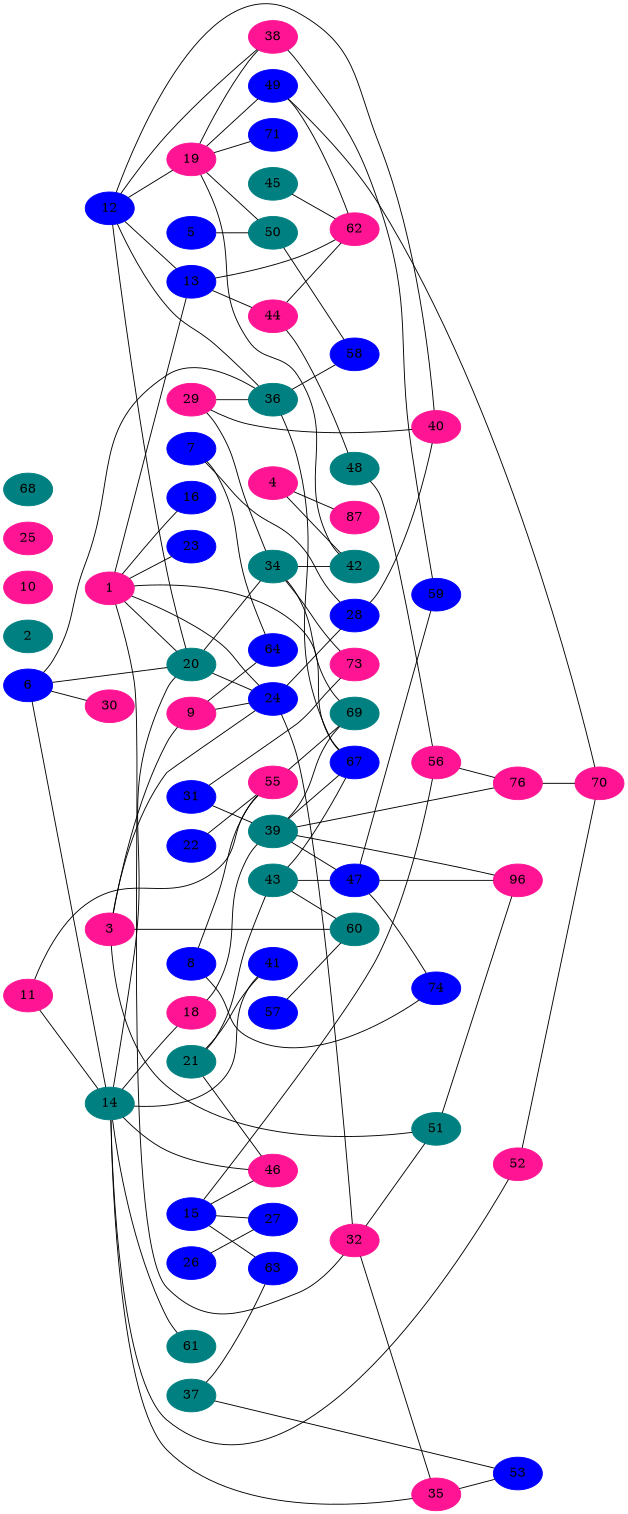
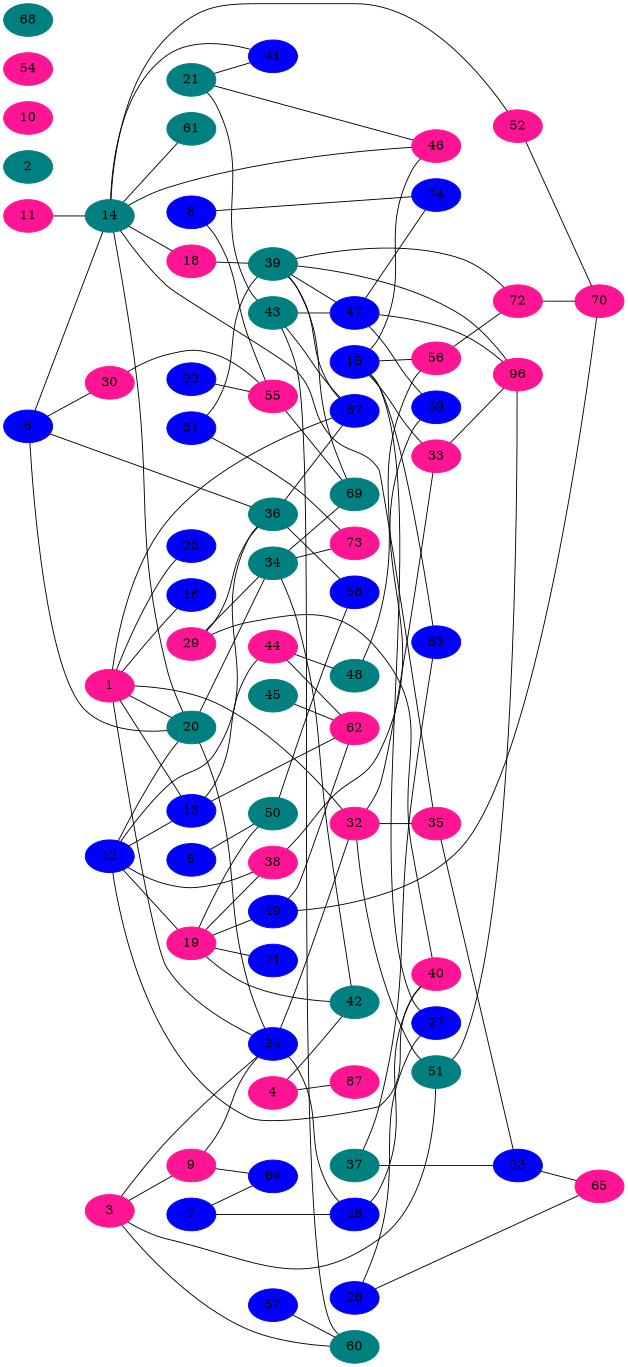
  graph {
    rankdir=LR
    node [color=deeppink style=filled]
    13 [color=blue]
    1
    16 [color=blue]
    20 [color=teal]
    23 [color=blue]
    24 [color=blue]
    32
    67 [color=blue]
    44
    62
    34 [color=teal]
    28 [color=blue]
    51 [color=teal]
    35
+   33
    2 [color=teal]
    3
    9
    60 [color=teal]
    64 [color=blue]
    n21 [label=96]
    n22 [label=87]
    4
    42 [color=teal]
    5 [color=blue]
    50 [color=teal]
    58 [color=blue]
    6 [color=blue]
    14 [color=teal]
    30
    36 [color=teal]
    18
    41 [color=blue]
    46
    52
    61 [color=teal]
    55
    7 [color=blue]
    40
    8 [color=blue]
    74 [color=blue]
    69 [color=teal]
    10
    11
    12 [color=blue]
    19
    38
    49 [color=blue]
    71 [color=blue]
    59 [color=blue]
    48 [color=teal]
    39 [color=teal]
    53 [color=blue]
    70
    15 [color=blue]
    27 [color=blue]
    56
    63 [color=blue]
-   72 [label=76]
+   72
    47 [color=blue]
    73
    21 [color=teal]
    43 [color=teal]
    22 [color=blue]
-   25
    26 [color=blue]
+   65
    29
    31 [color=blue]
    37 [color=teal]
    45 [color=teal]
+   54
    57 [color=blue]
    68 [color=teal]
    13 -- 44
    13 -- 62
    1 -- 13
    1 -- 16
    1 -- 20
    1 -- 23
    1 -- 24
    1 -- 32
    1 -- 67
    20 -- 24
    20 -- 34
    24 -- 32
    24 -- 28
    32 -- 51
    32 -- 35
+   32 -- 33
    44 -- 62
    44 -- 48
    34 -- 42
    34 -- 69
    34 -- 73
    28 -- 40
    51 -- n21
    35 -- 53
+   33 -- n21
    3 -- 24
    3 -- 51
    3 -- 9
    3 -- 60
    9 -- 24
    9 -- 64
    4 -- n22
    4 -- 42
    5 -- 50
    50 -- 58
    6 -- 20
    6 -- 14
    6 -- 30
    6 -- 36
    14 -- 20
    14 -- 35
    14 -- 18
    14 -- 41
    14 -- 46
    14 -- 52
    14 -- 61
-   11 -- 55
+   30 -- 55
    36 -- 67
    36 -- 58
    18 -- 39
    52 -- 70
    55 -- 69
    7 -- 28
    7 -- 64
    8 -- 55
    8 -- 74
    11 -- 14
    12 -- 13
    12 -- 20
    12 -- 36
    12 -- 40
    12 -- 19
    12 -- 38
    19 -- 42
    19 -- 50
    19 -- 38
    19 -- 49
    19 -- 71
    38 -- 59
    49 -- 62
    49 -- 70
    48 -- 56
    39 -- 67
    39 -- n21
    39 -- 69
    39 -- 72
    39 -- 47
+   53 -- 65
+   15 -- 33
    15 -- 46
    15 -- 27
    15 -- 56
    15 -- 63
    56 -- 72
    72 -- 70
    47 -- n21
    47 -- 74
    47 -- 59
    21 -- 41
    21 -- 46
    21 -- 43
    43 -- 67
    43 -- 60
    43 -- 47
    22 -- 55
    26 -- 27
+   26 -- 65
    29 -- 34
    29 -- 36
    29 -- 40
    31 -- 39
    31 -- 73
    37 -- 53
    37 -- 63
    45 -- 62
    57 -- 60
  }
